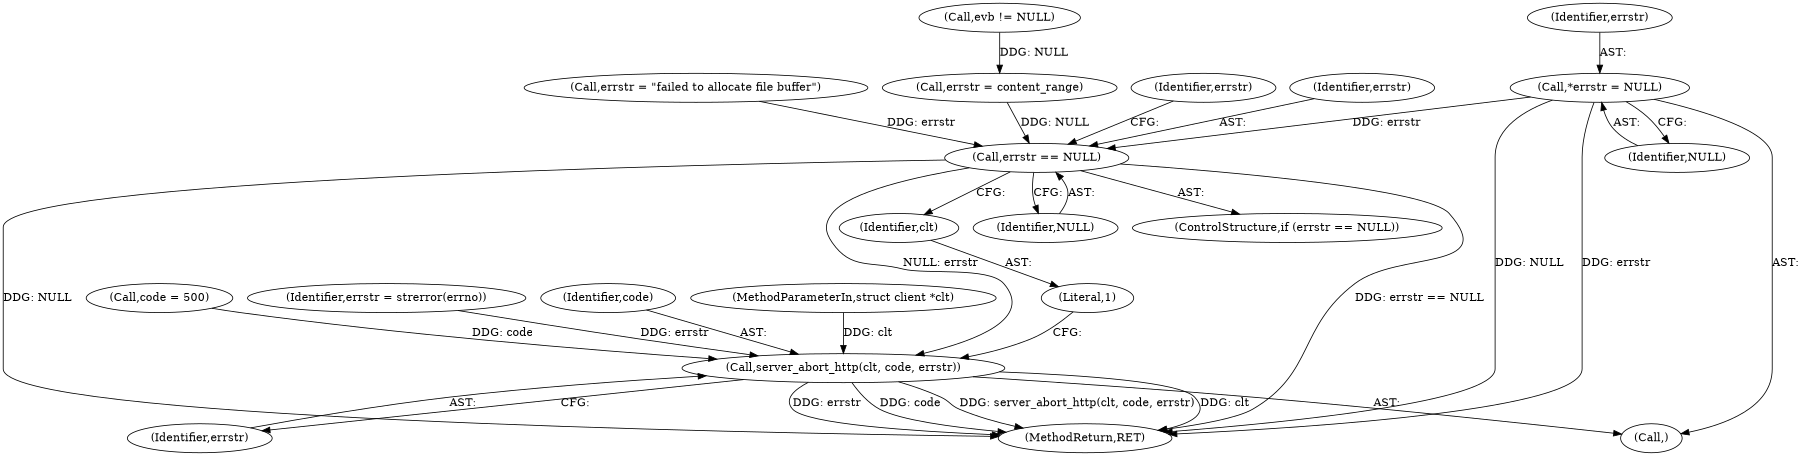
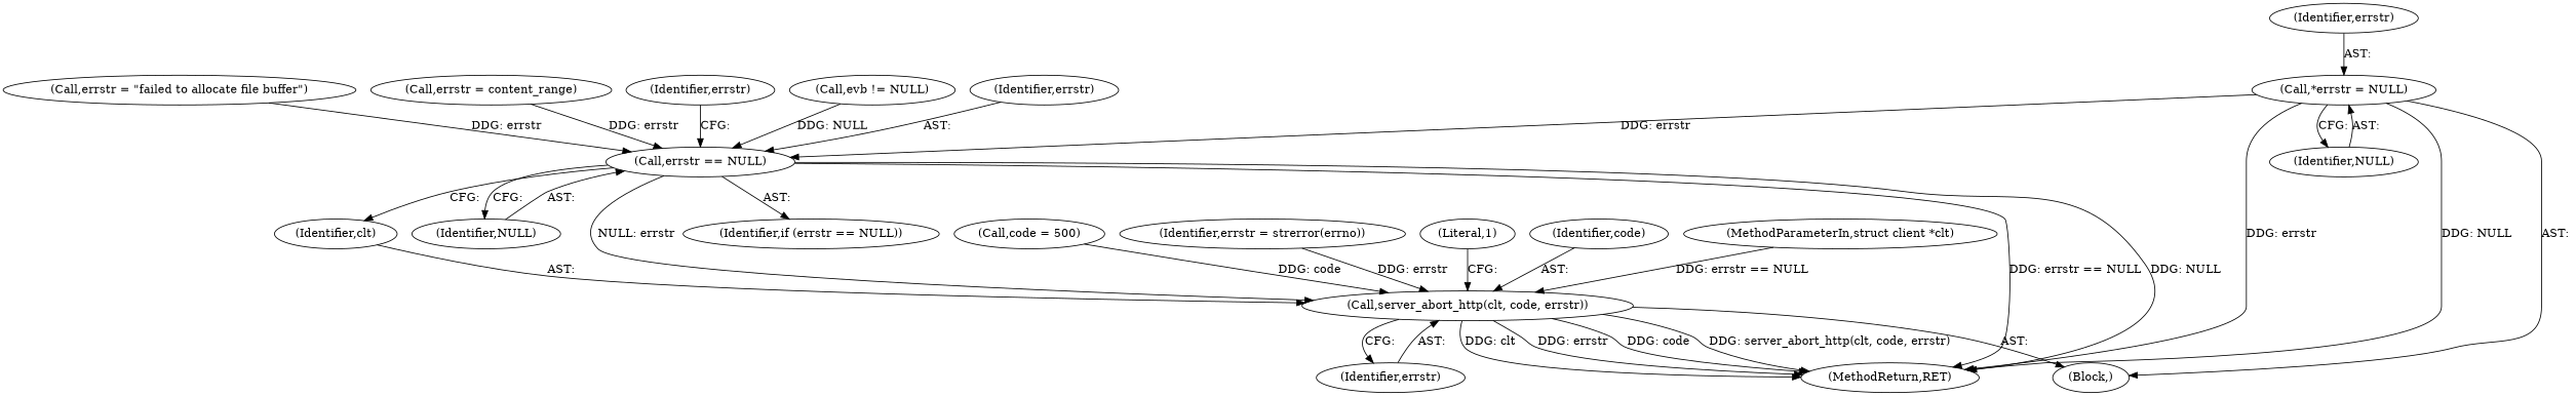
  digraph {
    n1 [label="(Call,*errstr = NULL)"]
    n2 [label="(Call,errstr == NULL)"]
    n3 [label="(Identifier,NULL)"]
-   n4 [label="(Call,)"]
+   n4 [label="(Block,)"]
    n5 [label="(MethodReturn,RET)"]
    n6 [label="(Call,server_abort_http(clt, code, errstr))"]
    n7 [label="(Identifier,NULL)"]
-   n8 [label="(ControlStructure,if (errstr == NULL))"]
+   n8 [label="(Identifier,if (errstr == NULL))"]
    n9 [label="(Identifier,clt)"]
    n10 [label="(Identifier,errstr)"]
    n11 [label="(Call,code = 500)"]
    n12 [label="(Identifier,errstr = strerror(errno))"]
    n13 [label="(Call,errstr = \"failed to allocate file buffer\")"]
    n14 [label="(Literal,1)"]
    n15 [label="(Call,errstr = content_range)"]
    n16 [label="(Identifier,errstr)"]
    n17 [label="(Call,evb != NULL)"]
    n18 [label="(Identifier,code)"]
    n19 [label="(MethodParameterIn,struct client *clt)"]
    n20 [label="(Identifier,errstr)"]
    n21 [label="(Identifier,errstr)"]
    n1 -> n2 [label="DDG: errstr"]
    n1 -> n3 [label="CFG: "]
    n1 -> n4 [label="AST: "]
    n1 -> n5 [label="DDG: NULL"]
    n1 -> n5 [label="DDG: errstr"]
    n2 -> n5 [label="DDG: errstr == NULL"]
    n2 -> n5 [label="DDG: NULL"]
    n2 -> n6 [label="NULL: errstr"]
    n2 -> n7 [label="CFG: "]
    n2 -> n8 [label="AST: "]
    n2 -> n9 [label="CFG: "]
    n3 -> n1 [label="AST: "]
    n6 -> n4 [label="AST: "]
    n6 -> n5 [label="DDG: errstr"]
    n6 -> n5 [label="DDG: code"]
    n6 -> n5 [label="DDG: server_abort_http(clt, code, errstr)"]
    n6 -> n5 [label="DDG: clt"]
    n6 -> n10 [label="CFG: "]
    n7 -> n2 [label="AST: "]
-   n9 -> n14 [label="AST: "]
+   n9 -> n6 [label="AST: "]
    n10 -> n6 [label="AST: "]
    n11 -> n6 [label="DDG: code"]
    n12 -> n6 [label="DDG: errstr"]
    n13 -> n2 [label="DDG: errstr"]
    n14 -> n6 [label="CFG: "]
-   n15 -> n2 [label="DDG: NULL"]
+   n15 -> n2 [label="DDG: errstr"]
    n16 -> n2 [label="CFG: "]
-   n17 -> n15 [label="DDG: NULL"]
+   n17 -> n2 [label="DDG: NULL"]
    n18 -> n6 [label="AST: "]
-   n19 -> n6 [label="DDG: clt"]
+   n19 -> n6 [label="DDG: errstr == NULL"]
    n20 -> n1 [label="AST: "]
    n21 -> n2 [label="AST: "]
  }
